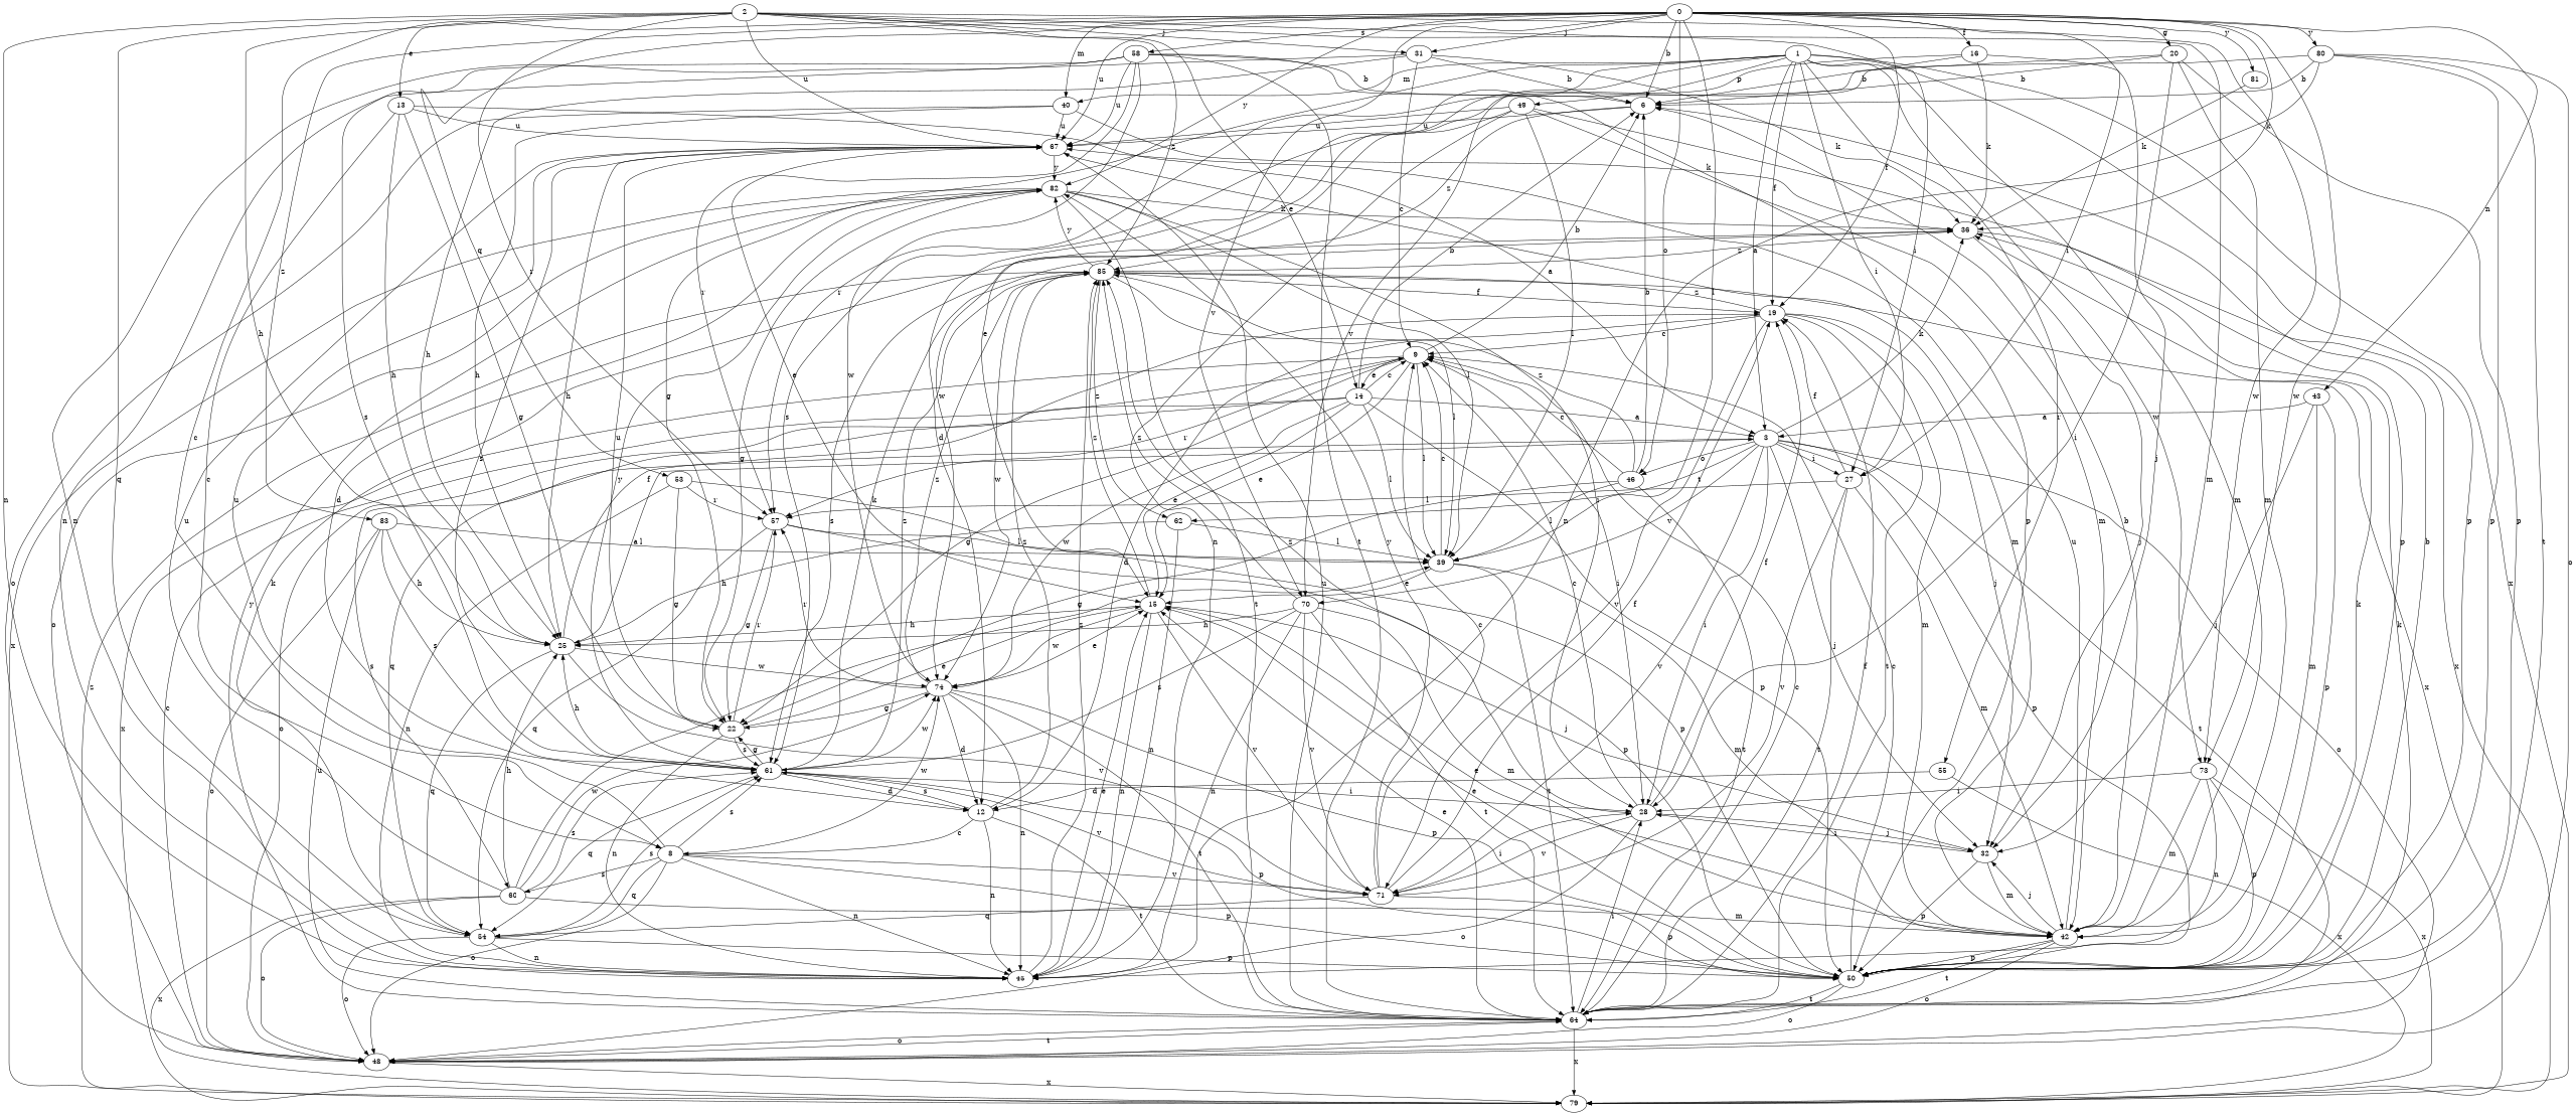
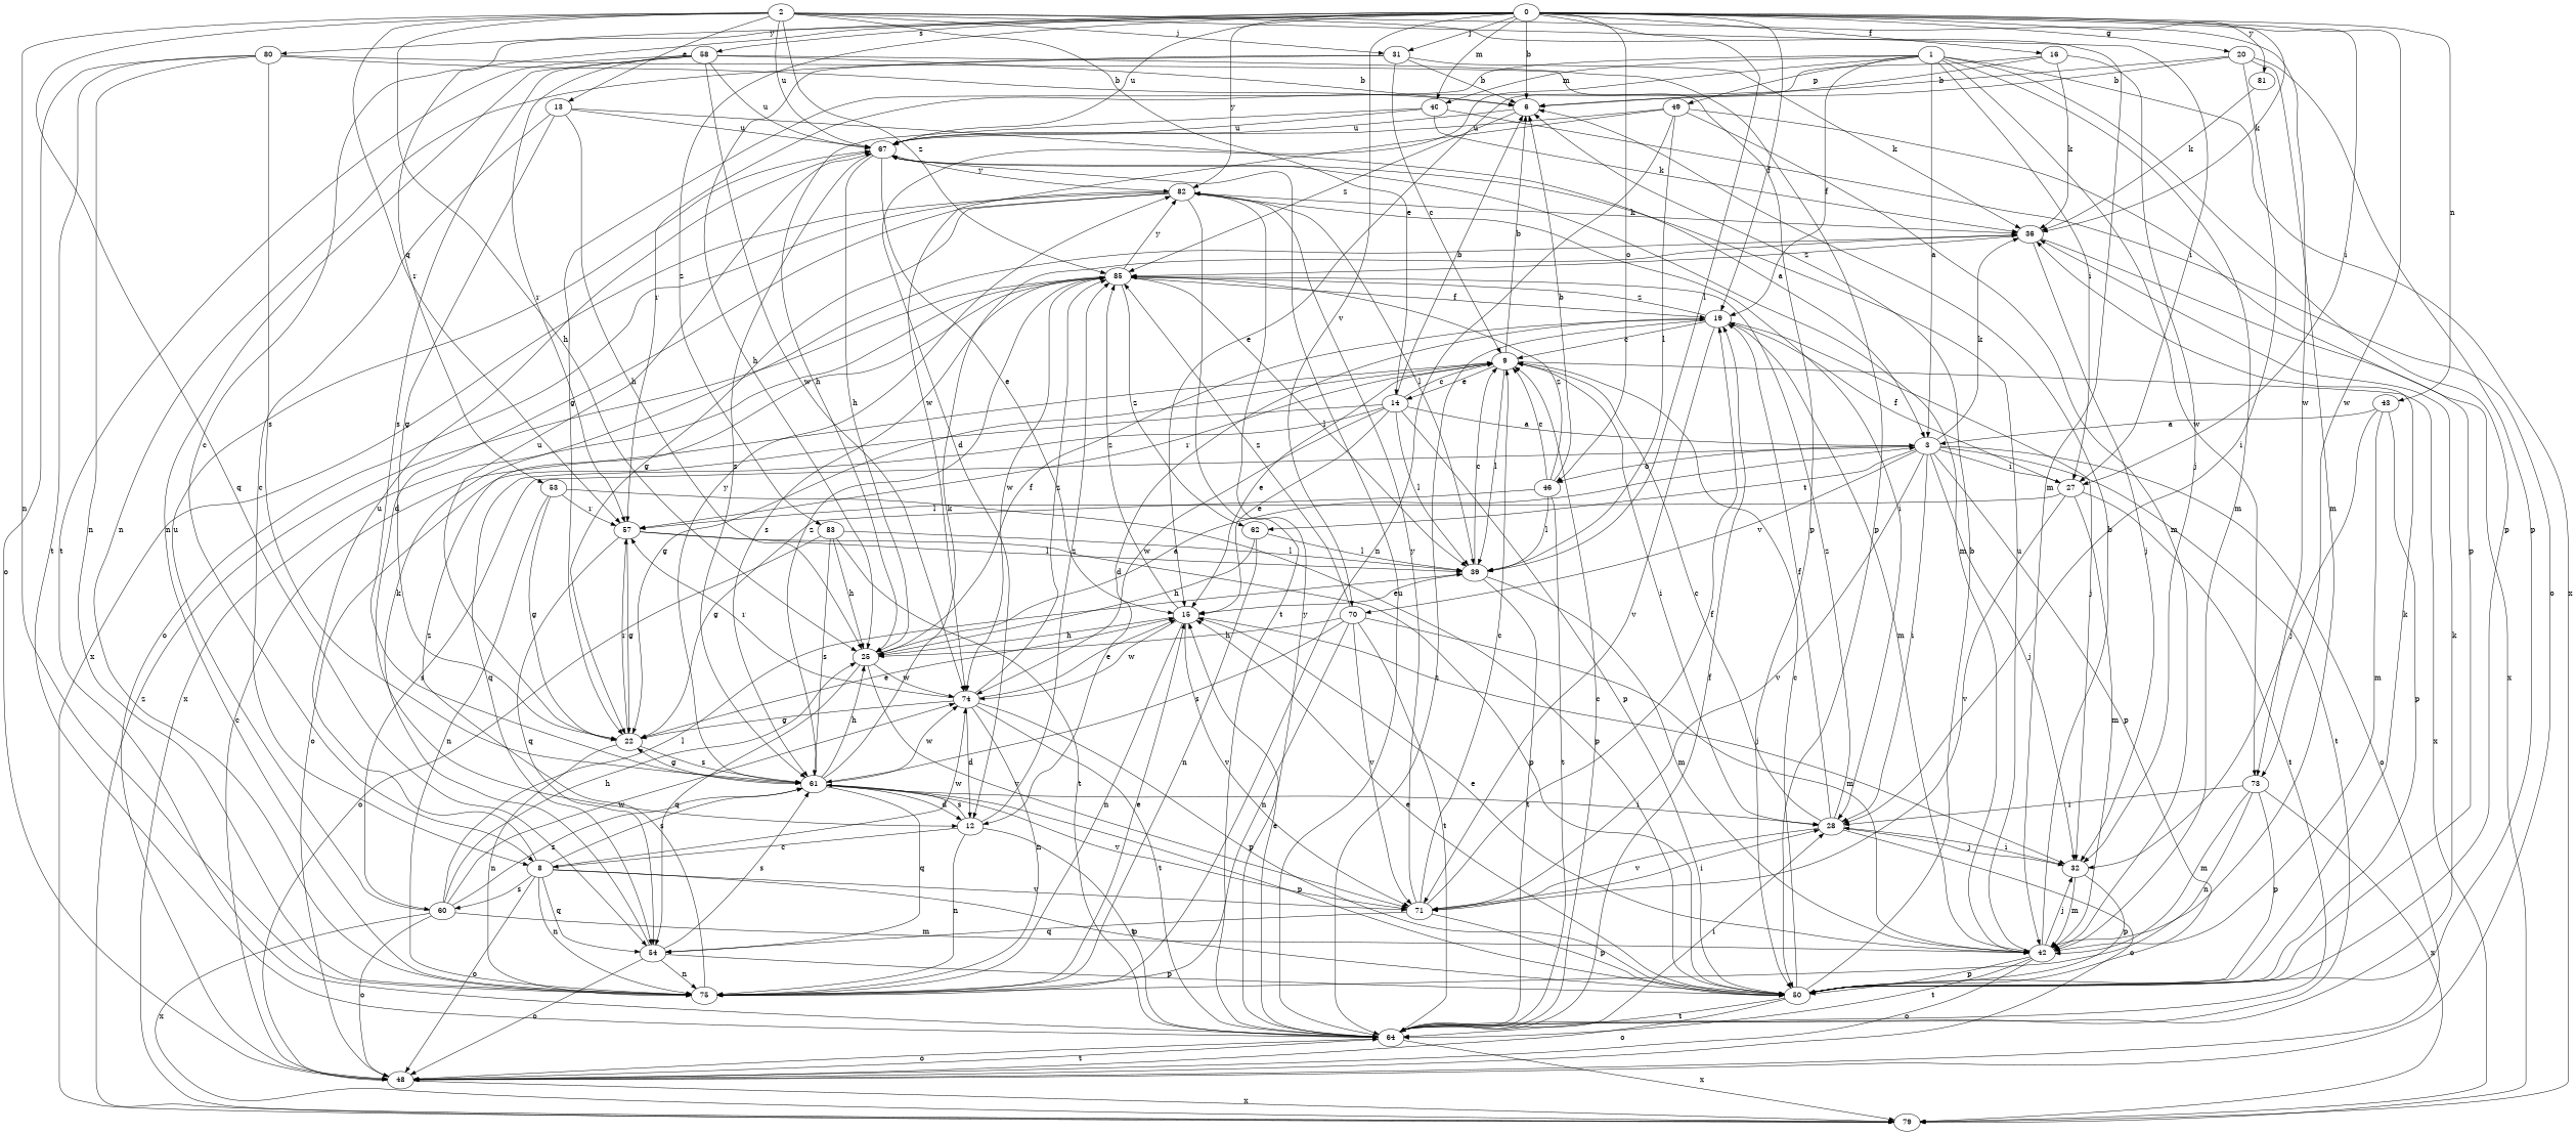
  strict digraph {
    0
    6
    8
    16
    19
    20
    27
    31
    36
    39
    40
    43
    46
    53
    58
    67
    70
    73
    80
    81
    82
    83
    85
    50
-   45
+   45 [label=75]
    54
    48
    60
    71
    61
    74
    32
    15
    12
    42
    64
    9
    57
    28
    25
    79
    3
    22
    1
    49
-   55
    62
    2
    13
    14
    0 -> 6 [label=b]
    0 -> 8 [label=c]
    0 -> 16 [label=f]
    0 -> 19 [label=f]
    0 -> 20 [label=g]
    0 -> 27 [label=i]
    0 -> 31 [label=j]
    0 -> 36 [label=k]
    0 -> 39 [label=l]
    0 -> 40 [label=m]
    0 -> 43 [label=n]
    0 -> 46 [label=o]
    0 -> 53 [label=q]
    0 -> 58 [label=s]
    0 -> 67 [label=u]
    0 -> 70 [label=v]
    0 -> 73 [label=w]
    0 -> 80 [label=y]
    0 -> 81 [label=y]
    0 -> 82 [label=y]
    0 -> 83 [label=z]
    6 -> 67 [label=u]
    6 -> 85 [label=z]
    8 -> 67 [label=u]
    8 -> 50 [label=p]
    8 -> 45 [label=n]
    8 -> 54 [label=q]
    8 -> 48 [label=o]
    8 -> 60 [label=s]
    8 -> 71 [label=v]
    8 -> 61 [label=s]
    8 -> 74 [label=w]
    16 -> 6 [label=b]
    16 -> 36 [label=k]
    16 -> 32 [label=j]
    16 -> 15 [label=e]
    19 -> 85 [label=z]
    19 -> 71 [label=v]
    19 -> 32 [label=j]
    19 -> 12 [label=d]
    19 -> 42 [label=m]
    19 -> 64 [label=t]
    19 -> 9 [label=c]
    20 -> 6 [label=b]
    20 -> 50 [label=p]
    20 -> 42 [label=m]
    20 -> 57 [label=r]
    20 -> 28 [label=i]
    27 -> 19 [label=f]
    27 -> 71 [label=v]
    27 -> 42 [label=m]
    27 -> 64 [label=t]
    27 -> 57 [label=l]
    31 -> 6 [label=b]
    31 -> 36 [label=k]
    31 -> 45 [label=n]
    31 -> 9 [label=c]
    31 -> 25 [label=h]
    36 -> 85 [label=z]
    36 -> 32 [label=j]
    36 -> 79 [label=x]
    39 -> 15 [label=e]
    39 -> 42 [label=m]
    39 -> 64 [label=t]
    39 -> 9 [label=c]
    40 -> 36 [label=k]
    40 -> 67 [label=u]
    40 -> 48 [label=o]
    40 -> 25 [label=h]
    43 -> 50 [label=p]
    43 -> 32 [label=j]
    43 -> 42 [label=m]
    43 -> 3 [label=a]
    46 -> 6 [label=b]
    46 -> 39 [label=l]
    46 -> 85 [label=z]
    46 -> 64 [label=t]
    46 -> 9 [label=c]
    46 -> 22 [label=g]
    53 -> 50 [label=p]
    53 -> 45 [label=n]
    53 -> 57 [label=r]
    53 -> 22 [label=g]
    58 -> 6 [label=b]
    58 -> 67 [label=u]
    58 -> 50 [label=p]
    58 -> 45 [label=n]
    58 -> 61 [label=s]
    58 -> 74 [label=w]
    58 -> 64 [label=t]
    58 -> 57 [label=r]
    67 -> 82 [label=y]
    67 -> 61 [label=s]
    67 -> 15 [label=e]
    67 -> 42 [label=m]
    67 -> 25 [label=h]
    70 -> 85 [label=z]
    70 -> 45 [label=n]
    70 -> 71 [label=v]
    70 -> 61 [label=s]
    70 -> 42 [label=m]
    70 -> 64 [label=t]
    70 -> 25 [label=h]
    73 -> 50 [label=p]
    73 -> 45 [label=n]
    73 -> 42 [label=m]
    73 -> 28 [label=i]
    73 -> 79 [label=x]
    80 -> 6 [label=b]
    80 -> 50 [label=p]
    80 -> 45 [label=n]
    80 -> 48 [label=o]
    80 -> 61 [label=s]
    80 -> 64 [label=t]
    81 -> 36 [label=k]
    82 -> 36 [label=k]
    82 -> 39 [label=l]
    82 -> 48 [label=o]
    82 -> 12 [label=d]
    82 -> 64 [label=t]
    82 -> 28 [label=i]
    82 -> 79 [label=x]
    82 -> 22 [label=g]
    83 -> 39 [label=l]
    83 -> 48 [label=o]
    83 -> 61 [label=s]
-   83 -> 64 [label=u]
+   83 -> 64 [label=t]
    83 -> 25 [label=h]
    85 -> 19 [label=f]
    85 -> 39 [label=l]
    85 -> 82 [label=y]
    85 -> 61 [label=s]
    85 -> 74 [label=w]
    85 -> 79 [label=x]
    85 -> 62 [label=z]
    50 -> 6 [label=b]
    50 -> 36 [label=k]
    50 -> 48 [label=o]
    50 -> 15 [label=e]
    50 -> 64 [label=t]
    50 -> 9 [label=c]
    45 -> 85 [label=z]
    45 -> 15 [label=e]
    54 -> 36 [label=k]
    54 -> 50 [label=p]
    54 -> 45 [label=n]
    54 -> 48 [label=o]
    54 -> 61 [label=s]
    48 -> 64 [label=t]
    48 -> 9 [label=c]
    48 -> 79 [label=x]
    60 -> 39 [label=l]
    60 -> 67 [label=u]
    60 -> 48 [label=o]
    60 -> 61 [label=s]
    60 -> 74 [label=w]
    60 -> 42 [label=m]
    60 -> 25 [label=h]
    60 -> 79 [label=x]
    71 -> 19 [label=f]
    71 -> 82 [label=y]
    71 -> 50 [label=p]
    71 -> 54 [label=q]
    71 -> 9 [label=c]
    71 -> 28 [label=i]
    61 -> 36 [label=k]
    61 -> 82 [label=y]
    61 -> 85 [label=z]
    61 -> 50 [label=p]
    61 -> 54 [label=q]
    61 -> 71 [label=v]
    61 -> 74 [label=w]
    61 -> 12 [label=d]
    61 -> 28 [label=i]
    61 -> 25 [label=h]
    61 -> 22 [label=g]
    74 -> 85 [label=z]
    74 -> 50 [label=p]
    74 -> 45 [label=n]
    74 -> 15 [label=e]
    74 -> 12 [label=d]
    74 -> 64 [label=t]
    74 -> 57 [label=r]
    74 -> 22 [label=g]
    32 -> 50 [label=p]
    32 -> 42 [label=m]
    32 -> 28 [label=i]
    15 -> 85 [label=z]
    15 -> 45 [label=n]
    15 -> 71 [label=v]
    15 -> 74 [label=w]
    15 -> 32 [label=j]
    15 -> 25 [label=h]
    12 -> 8 [label=c]
    12 -> 85 [label=z]
    12 -> 45 [label=n]
    12 -> 61 [label=s]
    12 -> 64 [label=t]
    42 -> 6 [label=b]
    42 -> 67 [label=u]
    42 -> 50 [label=p]
    42 -> 48 [label=o]
    42 -> 32 [label=j]
    42 -> 15 [label=e]
    42 -> 64 [label=t]
    64 -> 19 [label=f]
    64 -> 36 [label=k]
    64 -> 67 [label=u]
    64 -> 82 [label=y]
    64 -> 48 [label=o]
    64 -> 15 [label=e]
    64 -> 9 [label=c]
    64 -> 28 [label=i]
    64 -> 79 [label=x]
    9 -> 6 [label=b]
    9 -> 39 [label=l]
    9 -> 15 [label=e]
    9 -> 57 [label=r]
    9 -> 28 [label=i]
    9 -> 79 [label=x]
    9 -> 22 [label=g]
    9 -> 14 [label=e]
    57 -> 39 [label=l]
    57 -> 50 [label=p]
    57 -> 54 [label=q]
    57 -> 22 [label=g]
    28 -> 19 [label=f]
    28 -> 85 [label=z]
    28 -> 48 [label=o]
    28 -> 71 [label=v]
    28 -> 32 [label=j]
    28 -> 9 [label=c]
    25 -> 19 [label=f]
    25 -> 54 [label=q]
    25 -> 71 [label=v]
    25 -> 74 [label=w]
    25 -> 3 [label=a]
    79 -> 85 [label=z]
    3 -> 27 [label=i]
    3 -> 36 [label=k]
    3 -> 46 [label=o]
    3 -> 70 [label=v]
    3 -> 50 [label=p]
    3 -> 48 [label=o]
    3 -> 60 [label=s]
    3 -> 71 [label=v]
    3 -> 32 [label=j]
    3 -> 64 [label=t]
    3 -> 28 [label=i]
    3 -> 62 [label=t]
    22 -> 67 [label=u]
    22 -> 45 [label=n]
    22 -> 61 [label=s]
    22 -> 15 [label=e]
    22 -> 57 [label=r]
    1 -> 19 [label=f]
    1 -> 27 [label=i]
    1 -> 40 [label=m]
-   1 -> 70 [label=v]
    1 -> 73 [label=w]
    1 -> 50 [label=p]
    1 -> 12 [label=d]
    1 -> 42 [label=m]
    1 -> 79 [label=x]
    1 -> 3 [label=a]
    1 -> 22 [label=g]
    1 -> 49 [label=p]
-   1 -> 55 [label=r]
    49 -> 39 [label=l]
    49 -> 67 [label=u]
    49 -> 50 [label=p]
    49 -> 45 [label=n]
    49 -> 74 [label=w]
    49 -> 42 [label=m]
-   55 -> 12 [label=d]
-   55 -> 79 [label=x]
    62 -> 39 [label=l]
    62 -> 45 [label=n]
    62 -> 25 [label=h]
    2 -> 27 [label=i]
    2 -> 31 [label=j]
    2 -> 67 [label=u]
    2 -> 73 [label=w]
    2 -> 85 [label=z]
    2 -> 45 [label=n]
    2 -> 54 [label=q]
    2 -> 42 [label=m]
    2 -> 57 [label=r]
    2 -> 25 [label=h]
    2 -> 13 [label=e]
    2 -> 14 [label=e]
    13 -> 8 [label=c]
    13 -> 67 [label=u]
    13 -> 25 [label=h]
    13 -> 3 [label=a]
    13 -> 22 [label=g]
    14 -> 6 [label=b]
    14 -> 39 [label=l]
    14 -> 50 [label=p]
    14 -> 54 [label=q]
    14 -> 48 [label=o]
    14 -> 74 [label=w]
    14 -> 15 [label=e]
    14 -> 9 [label=c]
    14 -> 3 [label=a]
  }
